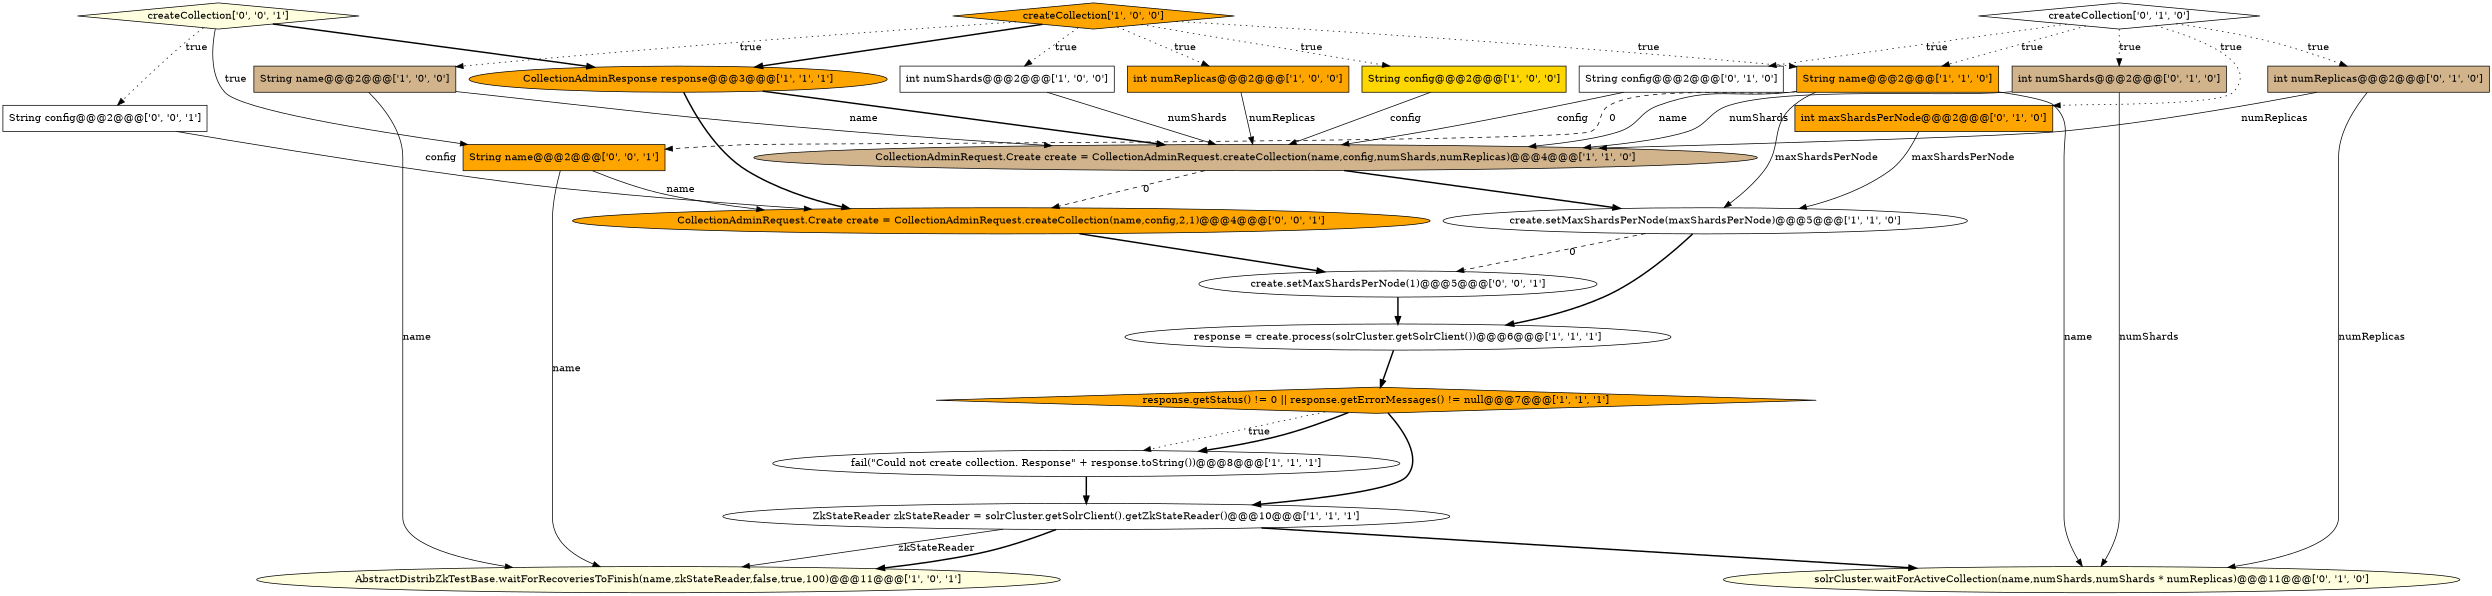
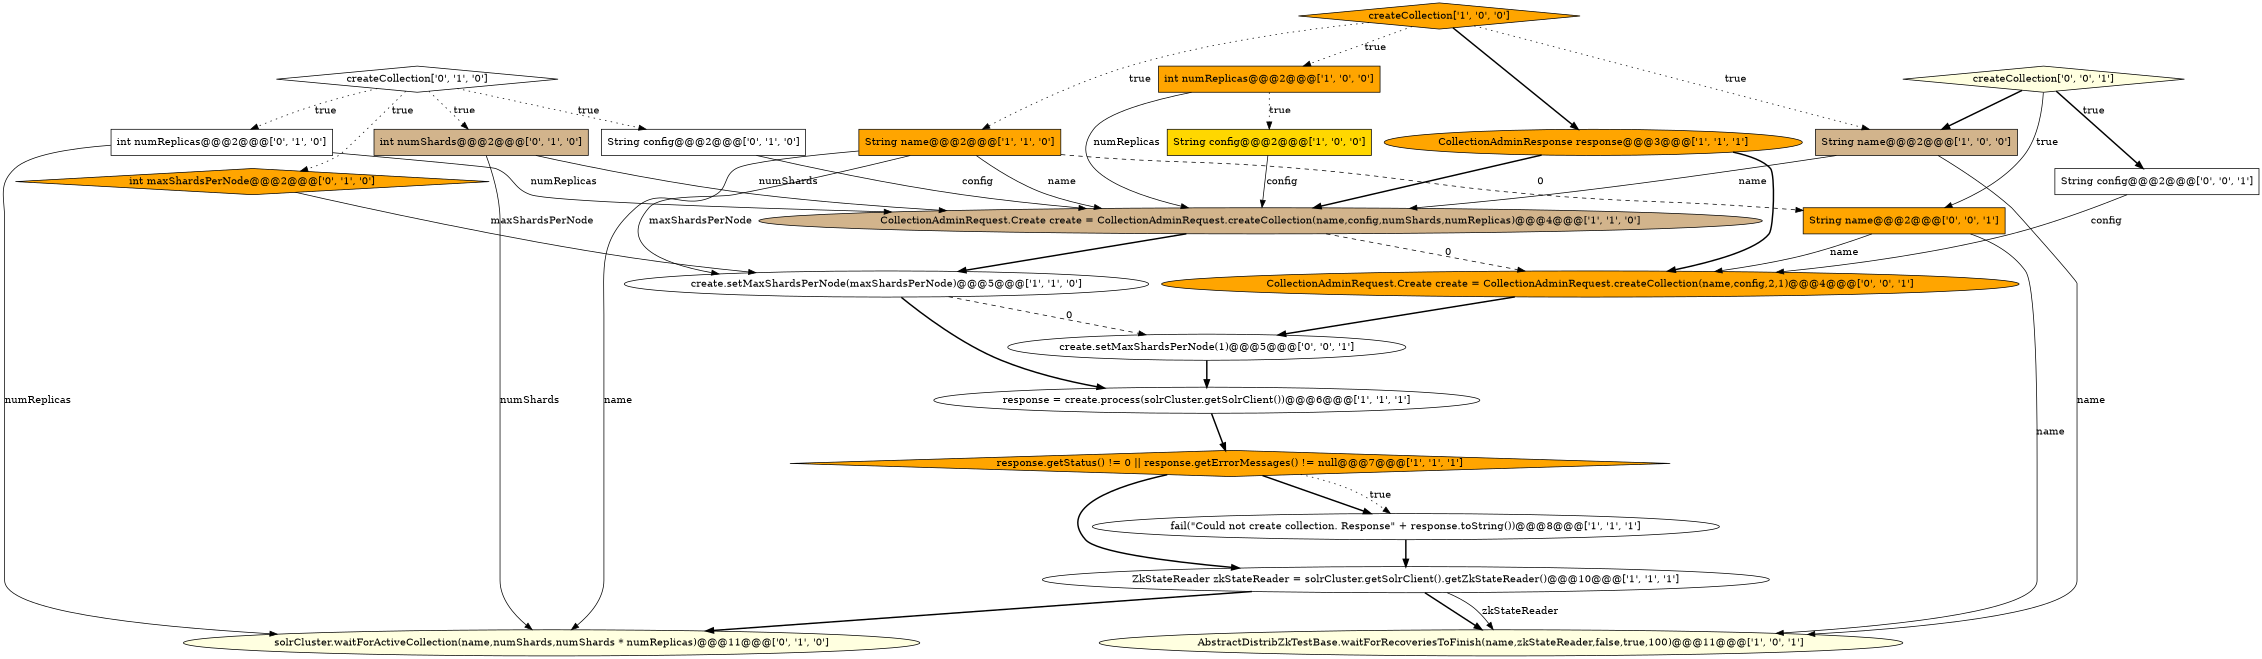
  digraph {
    node [fillcolor=white shape=box style=filled]
    edge [style=solid]
    n1 [label="response = create.process(solrCluster.getSolrClient())@@@6@@@['1', '1', '1']" shape=ellipse]
    n2 [fillcolor=orange label="response.getStatus() != 0 || response.getErrorMessages() != null@@@7@@@['1', '1', '1']" shape=diamond]
    n3 [label="ZkStateReader zkStateReader = solrCluster.getSolrClient().getZkStateReader()@@@10@@@['1', '1', '1']" shape=ellipse]
    n4 [label="fail(\"Could not create collection. Response\" + response.toString())@@@8@@@['1', '1', '1']" shape=ellipse]
    n5 [fillcolor=lightyellow label="solrCluster.waitForActiveCollection(name,numShards,numShards * numReplicas)@@@11@@@['0', '1', '0']" shape=ellipse]
    n6 [fillcolor=lightyellow label="AbstractDistribZkTestBase.waitForRecoveriesToFinish(name,zkStateReader,false,true,100)@@@11@@@['1', '0', '1']" shape=ellipse]
-   n7 [fillcolor=orange label="int maxShardsPerNode@@@2@@@['0', '1', '0']"]
+   n7 [fillcolor=orange label="int maxShardsPerNode@@@2@@@['0', '1', '0']" shape=diamond]
    n8 [label="create.setMaxShardsPerNode(maxShardsPerNode)@@@5@@@['1', '1', '0']" shape=ellipse]
    n9 [label="create.setMaxShardsPerNode(1)@@@5@@@['0', '0', '1']" shape=ellipse]
-   n10 [label="int numShards@@@2@@@['1', '0', '0']"]
    n11 [fillcolor=tan label="CollectionAdminRequest.Create create = CollectionAdminRequest.createCollection(name,config,numShards,numReplicas)@@@4@@@['1', '1', '0']" shape=ellipse]
    n12 [fillcolor=orange label="CollectionAdminRequest.Create create = CollectionAdminRequest.createCollection(name,config,2,1)@@@4@@@['0', '0', '1']" shape=ellipse]
    n13 [label="String config@@@2@@@['0', '1', '0']"]
    n14 [fillcolor=tan label="int numShards@@@2@@@['0', '1', '0']"]
    n15 [label="createCollection['0', '1', '0']" shape=diamond]
-   n16 [fillcolor=tan label="int numReplicas@@@2@@@['0', '1', '0']"]
+   n16 [label="int numReplicas@@@2@@@['0', '1', '0']"]
    n17 [fillcolor=orange label="String name@@@2@@@['1', '1', '0']"]
    n18 [fillcolor=orange label="CollectionAdminResponse response@@@3@@@['1', '1', '1']" shape=ellipse]
    n19 [fillcolor=orange label="String name@@@2@@@['0', '0', '1']"]
    n20 [fillcolor=orange label="createCollection['1', '0', '0']" shape=diamond]
    n21 [fillcolor=tan label="String name@@@2@@@['1', '0', '0']"]
    n22 [fillcolor=orange label="int numReplicas@@@2@@@['1', '0', '0']"]
    n23 [fillcolor=gold label="String config@@@2@@@['1', '0', '0']"]
    n24 [fillcolor=lightyellow label="createCollection['0', '0', '1']" shape=diamond]
    n25 [label="String config@@@2@@@['0', '0', '1']"]
    n1 -> n2 [style=bold]
    n2 -> n3 [style=bold]
    n2 -> n4 [label=true style=dotted]
    n2 -> n4 [style=bold]
    n3 -> n5 [style=bold]
    n3 -> n6 [label=zkStateReader]
    n3 -> n6 [style=bold]
    n4 -> n3 [style=bold]
    n7 -> n8 [label=maxShardsPerNode]
    n8 -> n1 [style=bold]
    n8 -> n9 [label=0 style=dashed]
    n9 -> n1 [style=bold]
-   n10 -> n11 [label=numShards]
    n11 -> n8 [style=bold]
    n11 -> n12 [label=0 style=dashed]
    n12 -> n9 [style=bold]
    n13 -> n11 [label=config]
    n14 -> n5 [label=numShards]
    n14 -> n11 [label=numShards]
    n15 -> n7 [label=true style=dotted]
    n15 -> n13 [label=true style=dotted]
    n15 -> n14 [label=true style=dotted]
    n15 -> n16 [label=true style=dotted]
-   n15 -> n17 [label=true style=dotted]
    n16 -> n5 [label=numReplicas]
    n16 -> n11 [label=numReplicas]
    n17 -> n5 [label=name]
    n17 -> n8 [label=maxShardsPerNode]
    n17 -> n11 [label=name]
    n17 -> n19 [label=0 style=dashed]
    n18 -> n11 [style=bold]
    n18 -> n12 [style=bold]
    n19 -> n6 [label=name]
    n19 -> n12 [label=name]
-   n20 -> n10 [label=true style=dotted]
    n20 -> n17 [label=true style=dotted]
    n20 -> n18 [style=bold]
    n20 -> n21 [label=true style=dotted]
    n20 -> n22 [label=true style=dotted]
-   n20 -> n23 [label=true style=dotted]
+   n22 -> n23 [label=true style=dotted]
    n21 -> n6 [label=name]
    n21 -> n11 [label=name]
    n22 -> n11 [label=numReplicas]
    n23 -> n11 [label=config]
-   n24 -> n18 [style=bold]
+   n24 -> n21 [style=bold]
    n24 -> n19 [label=true]
-   n24 -> n25 [label=true style=dotted]
+   n24 -> n25 [label=true style=bold]
    n25 -> n12 [label=config]
  }
